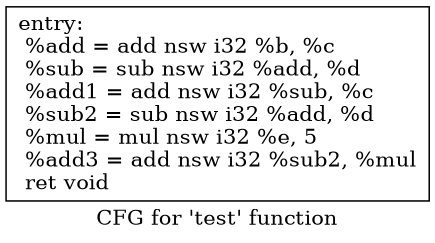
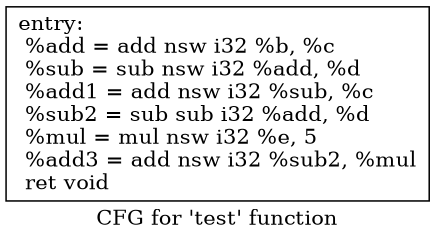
  digraph {
    label="CFG for 'test' function"
-   n1 [label="{entry:\l  %add = add nsw i32 %b, %c\l  %sub = sub nsw i32 %add, %d\l  %add1 = add nsw i32 %sub, %c\l  %sub2 = sub nsw i32 %add, %d\l  %mul = mul nsw i32 %e, 5\l  %add3 = add nsw i32 %sub2, %mul\l  ret void\l}" shape=record]
+   n1 [label="{entry:\l  %add = add nsw i32 %b, %c\l  %sub = sub nsw i32 %add, %d\l  %add1 = add nsw i32 %sub, %c\l  %sub2 = sub sub i32 %add, %d\l  %mul = mul nsw i32 %e, 5\l  %add3 = add nsw i32 %sub2, %mul\l  ret void\l}" shape=record]
  }
